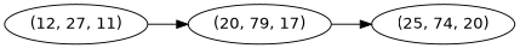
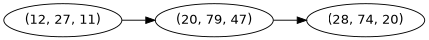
  digraph {
    fontname="DejaVu Sans"
    rankdir=LR
    node [fontname="DejaVu Sans"]
    edge [fontname="DejaVu Sans"]
    n1 [label="(12, 27, 11)"]
-   "(20, 79, 17)"
-   "(25, 74, 20)"
+   "(20, 79, 17)" [label="(20, 79, 47)"]
+   "(25, 74, 20)" [label="(28, 74, 20)"]
    n1 -> "(20, 79, 17)"
    "(20, 79, 17)" -> "(25, 74, 20)"
  }
